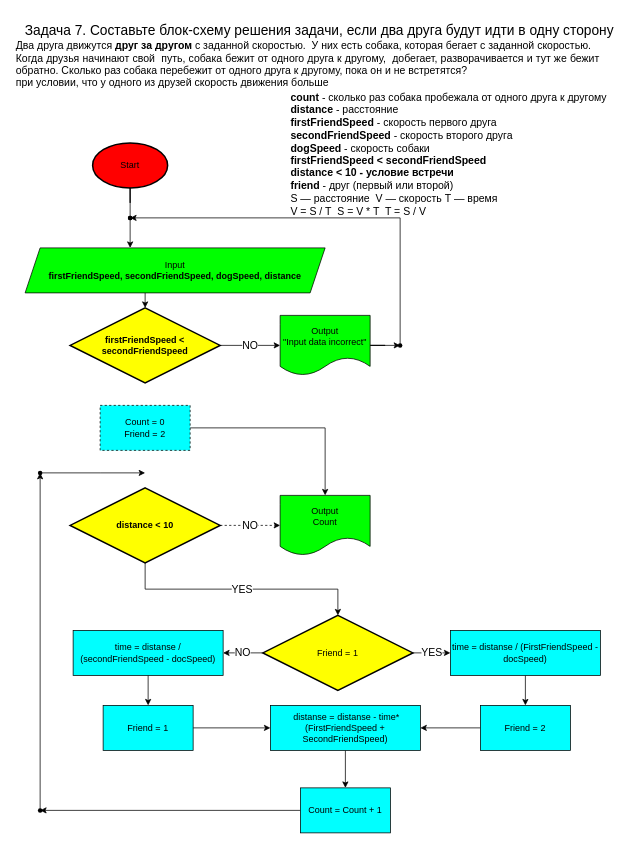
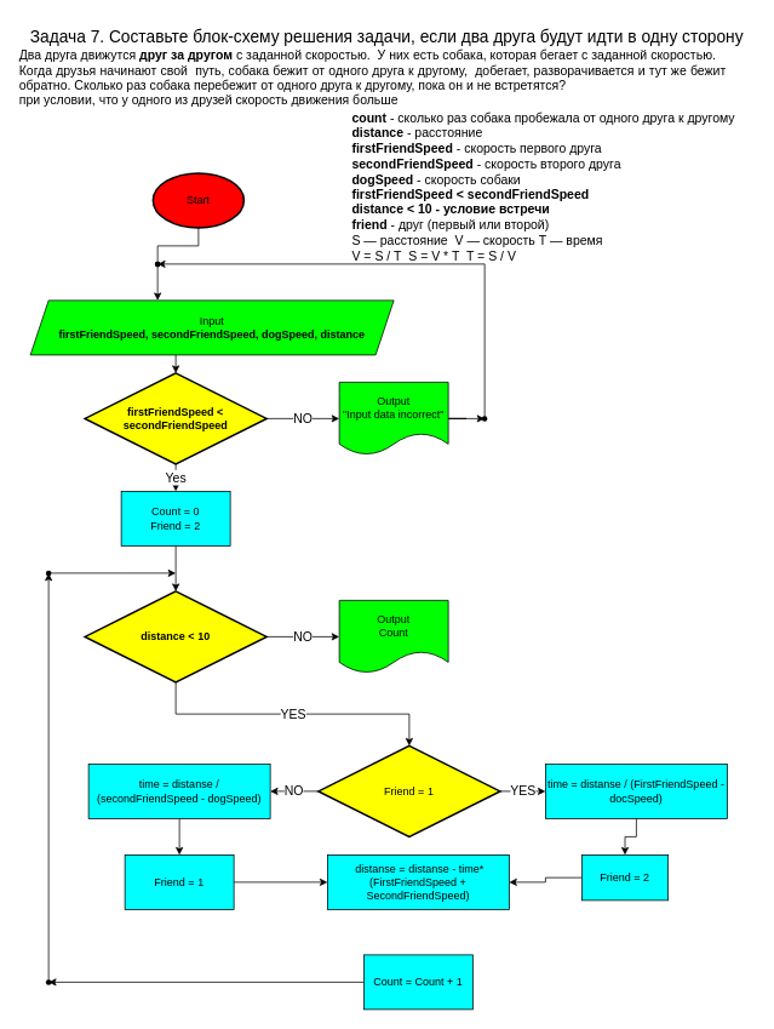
  <mxCell id="0" />
  <mxCell id="1" parent="0" />
  <mxCell id="2" value="" style="edgeStyle=orthogonalEdgeStyle;rounded=0;orthogonalLoop=1;jettySize=auto;html=1;fontColor=#000000;startArrow=none;" parent="1" source="19" edge="1"><mxGeometry relative="1" as="geometry"><mxPoint x="173" y="330" as="targetPoint" /></mxGeometry></mxCell>
- <mxCell id="3" value="Start" style="strokeWidth=2;html=1;shape=mxgraph.flowchart.start_1;whiteSpace=wrap;fillColor=#FF0000;" parent="1" vertex="1"><mxGeometry x="123" y="190" width="100" height="60" as="geometry" /></mxCell>
+ <mxCell id="3" value="Start" style="strokeWidth=2;html=1;shape=mxgraph.flowchart.start_1;whiteSpace=wrap;fillColor=#FF0000;" parent="1" vertex="1"><mxGeometry x="168" y="190" width="100" height="60" as="geometry" /></mxCell>
  <mxCell id="4" value="&lt;span dir=&quot;ltr&quot; role=&quot;presentation&quot; style=&quot;left: 120px; top: 187.532px; font-size: 18.333px; font-family: sans-serif; transform: scaleX(0.999);&quot;&gt;Задача 7. Составьте блок-схему решения задачи, если два друга будут&lt;/span&gt;&lt;span dir=&quot;ltr&quot; role=&quot;presentation&quot; style=&quot;left: 120px; top: 187.532px; font-size: 18.333px; font-family: sans-serif; transform: scaleX(0.999);&quot;&gt; идти в одну сторону&lt;/span&gt;" style="text;html=1;align=center;verticalAlign=middle;resizable=0;points=[];autosize=1;strokeColor=none;fillColor=none;" parent="1" vertex="1"><mxGeometry x="20" y="20" width="810" height="40" as="geometry" /></mxCell>
- <mxCell id="5" value="" style="edgeStyle=orthogonalEdgeStyle;rounded=0;orthogonalLoop=1;jettySize=auto;html=1;fontFamily=Helvetica;fontSize=14;" parent="1" source="6" target="24" edge="1"><mxGeometry relative="1" as="geometry" /></mxCell>
- <mxCell id="6" value="&lt;div&gt;Count = 0&lt;/div&gt;&lt;div&gt;Friend = 2&lt;br&gt;&lt;/div&gt;" style="rounded=0;whiteSpace=wrap;html=1;fillColor=#00FFFF;dashed=1;" parent="1" vertex="1"><mxGeometry x="133" y="540" width="120" height="60" as="geometry" /></mxCell>
+ <mxCell id="5" value="" style="edgeStyle=orthogonalEdgeStyle;rounded=0;orthogonalLoop=1;jettySize=auto;html=1;fontFamily=Helvetica;fontSize=14;" parent="1" source="6" target="23" edge="1"><mxGeometry relative="1" as="geometry" /></mxCell>
+ <mxCell id="6" value="&lt;div&gt;Count = 0&lt;/div&gt;&lt;div&gt;Friend = 2&lt;br&gt;&lt;/div&gt;" style="rounded=0;whiteSpace=wrap;html=1;fillColor=#00FFFF;" parent="1" vertex="1"><mxGeometry x="133" y="540" width="120" height="60" as="geometry" /></mxCell>
  <mxCell id="7" value="" style="edgeStyle=orthogonalEdgeStyle;rounded=0;orthogonalLoop=1;jettySize=auto;html=1;fontFamily=Helvetica;fontSize=14;" parent="1" source="8" target="17" edge="1"><mxGeometry relative="1" as="geometry" /></mxCell>
  <mxCell id="8" value="&lt;div&gt;Output&lt;/div&gt;&lt;div&gt;&quot;Input data incorrect&quot;&lt;br&gt;&lt;/div&gt;" style="shape=document;whiteSpace=wrap;html=1;boundedLbl=1;fillColor=#00FF00;" parent="1" vertex="1"><mxGeometry x="373" y="420" width="120" height="80" as="geometry" /></mxCell>
  <mxCell id="9" value="&lt;div style=&quot;font-size: 14px;&quot; align=&quot;justify&quot;&gt;&lt;b&gt;count &lt;/b&gt;- сколько раз собака пробежала от одного друга к другому&lt;br style=&quot;font-size: 14px;&quot;&gt;&lt;b&gt;distance &lt;/b&gt;- расстояние&lt;br style=&quot;font-size: 14px;&quot;&gt;&lt;b&gt;firstFriendSpeed &lt;/b&gt;- скорость первого друга&lt;br style=&quot;font-size: 14px;&quot;&gt;&lt;b&gt;secondFriendSpeed &lt;/b&gt;- скорость второго друга&lt;br style=&quot;font-size: 14px;&quot;&gt;&lt;b&gt;dogSpeed &lt;/b&gt;- скорость собаки&lt;/div&gt;&lt;div style=&quot;font-size: 14px;&quot; align=&quot;justify&quot;&gt;&lt;b&gt;firstFriendSpeed &amp;lt; secondFriendSpeed&lt;/b&gt;&lt;/div&gt;&lt;div style=&quot;font-size: 14px;&quot; align=&quot;justify&quot;&gt;&lt;b&gt;distance &amp;lt; 10 - условие встречи&lt;br&gt;&lt;/b&gt;&lt;/div&gt;&lt;div style=&quot;font-size: 14px;&quot; align=&quot;justify&quot;&gt;&lt;b&gt;friend &lt;/b&gt;- друг (первый или второй)&lt;/div&gt;&lt;div style=&quot;font-size: 14px;&quot; align=&quot;justify&quot;&gt;S — расстояние&amp;nbsp; V — скорость T — время&lt;br style=&quot;font-size: 14px;&quot;&gt;V = S / T&amp;nbsp; S = V * T&amp;nbsp; T = S / V&lt;br style=&quot;font-size: 14px;&quot;&gt;&lt;/div&gt;" style="text;html=1;strokeColor=none;fillColor=none;align=center;verticalAlign=middle;whiteSpace=wrap;rounded=0;fontFamily=Helvetica;fontSize=14;" parent="1" vertex="1"><mxGeometry x="383" y="120" width="430" height="170" as="geometry" /></mxCell>
  <mxCell id="10" value="&lt;div style=&quot;font-size: 14px;&quot; align=&quot;justify&quot;&gt;&lt;font style=&quot;font-size: 14px;&quot; face=&quot;Helvetica&quot;&gt;&lt;span dir=&quot;ltr&quot; role=&quot;presentation&quot; style=&quot;left: 120px; top: 187.532px; transform: scaleX(0.999);&quot;&gt;Два друга движутся &lt;b&gt;друг за другом&lt;/b&gt; с заданной скоростью.&amp;nbsp; У них есть собака, которая бегает с заданной скоростью.&lt;br&gt;&lt;/span&gt;&lt;/font&gt;&lt;/div&gt;&lt;div style=&quot;font-size: 14px;&quot;&gt;&lt;div align=&quot;justify&quot;&gt;&lt;font style=&quot;font-size: 14px;&quot; face=&quot;Helvetica&quot;&gt;&lt;span dir=&quot;ltr&quot; role=&quot;presentation&quot; style=&quot;left: 120px; top: 187.532px; transform: scaleX(0.999);&quot;&gt;Когда друзья начинают свой&amp;nbsp; путь, собака бежит от одного друга к другому,&amp;nbsp; &lt;/span&gt;&lt;span dir=&quot;ltr&quot; role=&quot;presentation&quot; style=&quot;left: 120px; top: 187.532px; transform: scaleX(0.999);&quot;&gt;добегает, разворачивается и тут же бежит обратно. &lt;/span&gt;&lt;span dir=&quot;ltr&quot; role=&quot;presentation&quot; style=&quot;left: 120px; top: 187.532px; transform: scaleX(0.999);&quot;&gt;Сколько раз собака перебежит от одного друга к другому, пока он и не встретятся?&lt;/span&gt;&lt;/font&gt;&lt;/div&gt;&lt;div align=&quot;justify&quot;&gt;&lt;font style=&quot;font-size: 14px;&quot; face=&quot;Helvetica&quot;&gt;&lt;span dir=&quot;ltr&quot; role=&quot;presentation&quot; style=&quot;left: 74.173px; top: 503.101px; transform: scaleX(1.016);&quot;&gt;при условии, что у одного из друзей скорость движения больше&lt;/span&gt;&lt;span dir=&quot;ltr&quot; role=&quot;presentation&quot; style=&quot;left: 120px; top: 187.532px; transform: scaleX(0.999);&quot;&gt;&lt;/span&gt;&lt;/font&gt;&lt;/div&gt;&lt;/div&gt;" style="text;html=1;strokeColor=none;fillColor=none;align=center;verticalAlign=middle;whiteSpace=wrap;rounded=0;" parent="1" vertex="1"><mxGeometry x="20" y="50" width="780" height="70" as="geometry" /></mxCell>
  <mxCell id="11" value="" style="edgeStyle=orthogonalEdgeStyle;rounded=0;orthogonalLoop=1;jettySize=auto;html=1;fontFamily=Helvetica;fontSize=14;" parent="1" target="15" edge="1"><mxGeometry relative="1" as="geometry"><mxPoint x="193" y="360" as="sourcePoint" /><Array as="points"><mxPoint x="193" y="370" /><mxPoint x="193" y="370" /></Array></mxGeometry></mxCell>
  <mxCell id="12" value="&lt;div&gt;Input&lt;/div&gt;&lt;div&gt;&lt;b&gt;firstFriendSpeed, &lt;/b&gt;&lt;b&gt;secondFriendSpeed, &lt;/b&gt;&lt;b&gt;dogSpeed, distance&lt;/b&gt;&lt;b&gt;&lt;br&gt;&lt;/b&gt;&lt;/div&gt;" style="shape=parallelogram;perimeter=parallelogramPerimeter;whiteSpace=wrap;html=1;fixedSize=1;fillColor=#00FF00;" parent="1" vertex="1"><mxGeometry x="33" y="330" width="400" height="60" as="geometry" /></mxCell>
  <mxCell id="13" value="NO" style="edgeStyle=orthogonalEdgeStyle;rounded=0;orthogonalLoop=1;jettySize=auto;html=1;fontFamily=Helvetica;fontSize=14;" parent="1" source="15" target="8" edge="1"><mxGeometry relative="1" as="geometry" /></mxCell>
+ <mxCell id="14" value="Yes" style="edgeStyle=orthogonalEdgeStyle;rounded=0;orthogonalLoop=1;jettySize=auto;html=1;fontFamily=Helvetica;fontSize=14;" parent="1" source="15" target="6" edge="1"><mxGeometry relative="1" as="geometry" /></mxCell>
  <mxCell id="15" value="&lt;b&gt;firstFriendSpeed &amp;lt; secondFriendSpeed&lt;/b&gt;" style="strokeWidth=2;html=1;shape=mxgraph.flowchart.decision;whiteSpace=wrap;labelBackgroundColor=none;fontColor=default;fillColor=#FFFF00;" parent="1" vertex="1"><mxGeometry x="93" y="410" width="200" height="100" as="geometry" /></mxCell>
  <mxCell id="16" value="" style="edgeStyle=orthogonalEdgeStyle;rounded=0;orthogonalLoop=1;jettySize=auto;html=1;fontFamily=Helvetica;fontSize=14;" parent="1" source="17" target="18" edge="1"><mxGeometry relative="1" as="geometry"><Array as="points"><mxPoint x="533" y="290" /></Array></mxGeometry></mxCell>
  <mxCell id="17" value="" style="shape=waypoint;sketch=0;size=6;pointerEvents=1;points=[];fillColor=#00FF00;resizable=0;rotatable=0;perimeter=centerPerimeter;snapToPoint=1;" parent="1" vertex="1"><mxGeometry x="513" y="440" width="40" height="40" as="geometry" /></mxCell>
  <mxCell id="18" value="" style="shape=waypoint;sketch=0;size=6;pointerEvents=1;points=[];fillColor=#00FF00;resizable=0;rotatable=0;perimeter=centerPerimeter;snapToPoint=1;" parent="1" vertex="1"><mxGeometry x="153" y="270" width="40" height="40" as="geometry" /></mxCell>
  <mxCell id="19" value="" style="shape=waypoint;sketch=0;size=6;pointerEvents=1;points=[];fillColor=#00FF00;resizable=0;rotatable=0;perimeter=centerPerimeter;snapToPoint=1;" parent="1" vertex="1"><mxGeometry x="153" y="270" width="40" height="40" as="geometry" /></mxCell>
  <mxCell id="20" value="" style="edgeStyle=orthogonalEdgeStyle;rounded=0;orthogonalLoop=1;jettySize=auto;html=1;fontColor=#000000;endArrow=none;" parent="1" source="3" target="19" edge="1"><mxGeometry relative="1" as="geometry"><mxPoint x="173" y="330" as="targetPoint" /><mxPoint x="173" y="270" as="sourcePoint" /></mxGeometry></mxCell>
- <mxCell id="21" value="NO" style="edgeStyle=orthogonalEdgeStyle;rounded=0;orthogonalLoop=1;jettySize=auto;html=1;fontFamily=Helvetica;fontSize=14;dashed=1;" parent="1" source="23" target="24" edge="1"><mxGeometry relative="1" as="geometry" /></mxCell>
+ <mxCell id="21" value="NO" style="edgeStyle=orthogonalEdgeStyle;rounded=0;orthogonalLoop=1;jettySize=auto;html=1;fontFamily=Helvetica;fontSize=14;" parent="1" source="23" target="24" edge="1"><mxGeometry relative="1" as="geometry" /></mxCell>
  <mxCell id="22" value="YES" style="edgeStyle=orthogonalEdgeStyle;rounded=0;orthogonalLoop=1;jettySize=auto;html=1;fontFamily=Helvetica;fontSize=14;entryX=0.5;entryY=0;entryDx=0;entryDy=0;entryPerimeter=0;exitX=0.5;exitY=1;exitDx=0;exitDy=0;exitPerimeter=0;" parent="1" source="23" target="27" edge="1"><mxGeometry relative="1" as="geometry"><mxPoint x="270" y="780" as="sourcePoint" /><mxPoint x="450" y="820" as="targetPoint" /></mxGeometry></mxCell>
  <mxCell id="23" value="&lt;b&gt;distance &amp;lt; 10&lt;/b&gt;" style="strokeWidth=2;html=1;shape=mxgraph.flowchart.decision;whiteSpace=wrap;labelBackgroundColor=none;fontColor=default;fillColor=#FFFF00;" parent="1" vertex="1"><mxGeometry x="93" y="650" width="200" height="100" as="geometry" /></mxCell>
  <mxCell id="24" value="&lt;div&gt;Output&lt;/div&gt;&lt;div&gt;Count&lt;br&gt;&lt;/div&gt;" style="shape=document;whiteSpace=wrap;html=1;boundedLbl=1;fillColor=#00FF00;" parent="1" vertex="1"><mxGeometry x="373" y="660" width="120" height="80" as="geometry" /></mxCell>
  <mxCell id="25" value="YES" style="edgeStyle=orthogonalEdgeStyle;rounded=0;orthogonalLoop=1;jettySize=auto;html=1;fontFamily=Helvetica;fontSize=14;" parent="1" source="27" target="33" edge="1"><mxGeometry relative="1" as="geometry" /></mxCell>
  <mxCell id="26" value="NO" style="edgeStyle=orthogonalEdgeStyle;rounded=0;orthogonalLoop=1;jettySize=auto;html=1;fontFamily=Helvetica;fontSize=14;" parent="1" source="27" target="29" edge="1"><mxGeometry relative="1" as="geometry" /></mxCell>
  <mxCell id="27" value="Friend = 1" style="strokeWidth=2;html=1;shape=mxgraph.flowchart.decision;whiteSpace=wrap;labelBackgroundColor=none;fontColor=default;fillColor=#FFFF00;" parent="1" vertex="1"><mxGeometry x="350" y="820" width="200" height="100" as="geometry" /></mxCell>
  <mxCell id="28" value="" style="edgeStyle=orthogonalEdgeStyle;rounded=0;orthogonalLoop=1;jettySize=auto;html=1;fontFamily=Helvetica;fontSize=14;" parent="1" source="29" target="31" edge="1"><mxGeometry relative="1" as="geometry" /></mxCell>
- <mxCell id="29" value="time = distanse / (secondFriendSpeed - docSpeed)" style="rounded=0;whiteSpace=wrap;html=1;fillColor=#00FFFF;" parent="1" vertex="1"><mxGeometry x="97" y="840" width="200" height="60" as="geometry" /></mxCell>
+ <mxCell id="29" value="time = distanse / (secondFriendSpeed - dogSpeed)" style="rounded=0;whiteSpace=wrap;html=1;fillColor=#00FFFF;" parent="1" vertex="1"><mxGeometry x="97" y="840" width="200" height="60" as="geometry" /></mxCell>
  <mxCell id="30" value="" style="edgeStyle=orthogonalEdgeStyle;rounded=0;orthogonalLoop=1;jettySize=auto;html=1;fontFamily=Helvetica;fontSize=14;" parent="1" source="31" target="37" edge="1"><mxGeometry relative="1" as="geometry" /></mxCell>
  <mxCell id="31" value="&lt;div&gt;Friend = 1&lt;br&gt;&lt;/div&gt;" style="rounded=0;whiteSpace=wrap;html=1;fillColor=#00FFFF;" parent="1" vertex="1"><mxGeometry x="137" y="940" width="120" height="60" as="geometry" /></mxCell>
  <mxCell id="32" value="" style="edgeStyle=orthogonalEdgeStyle;rounded=0;orthogonalLoop=1;jettySize=auto;html=1;fontFamily=Helvetica;fontSize=14;" parent="1" source="33" target="35" edge="1"><mxGeometry relative="1" as="geometry" /></mxCell>
  <mxCell id="33" value="time = distanse / (FirstFriendSpeed - docSpeed)" style="rounded=0;whiteSpace=wrap;html=1;fillColor=#00FFFF;" parent="1" vertex="1"><mxGeometry x="600" y="840" width="200" height="60" as="geometry" /></mxCell>
  <mxCell id="34" value="" style="edgeStyle=orthogonalEdgeStyle;rounded=0;orthogonalLoop=1;jettySize=auto;html=1;fontFamily=Helvetica;fontSize=14;" parent="1" source="35" target="37" edge="1"><mxGeometry relative="1" as="geometry" /></mxCell>
- <mxCell id="35" value="&lt;div&gt;Friend = 2&lt;br&gt;&lt;/div&gt;" style="rounded=0;whiteSpace=wrap;html=1;fillColor=#00FFFF;" parent="1" vertex="1"><mxGeometry x="640" y="940" width="120" height="60" as="geometry" /></mxCell>
- <mxCell id="36" value="" style="edgeStyle=orthogonalEdgeStyle;rounded=0;orthogonalLoop=1;jettySize=auto;html=1;fontFamily=Helvetica;fontSize=14;" parent="1" source="37" target="39" edge="1"><mxGeometry relative="1" as="geometry" /></mxCell>
+ <mxCell id="35" value="&lt;div&gt;Friend = 2&lt;br&gt;&lt;/div&gt;" style="rounded=0;whiteSpace=wrap;html=1;fillColor=#00FFFF;" parent="1" vertex="1"><mxGeometry x="640" y="940" width="95" height="50" as="geometry" /></mxCell>
  <mxCell id="37" value="&amp;nbsp;distanse = distanse - time* (FirstFriendSpeed + SecondFriendSpeed)" style="rounded=0;whiteSpace=wrap;html=1;fillColor=#00FFFF;" parent="1" vertex="1"><mxGeometry x="360" y="940" width="200" height="60" as="geometry" /></mxCell>
  <mxCell id="38" value="" style="edgeStyle=orthogonalEdgeStyle;rounded=0;orthogonalLoop=1;jettySize=auto;html=1;fontFamily=Helvetica;fontSize=14;" parent="1" source="39" target="41" edge="1"><mxGeometry relative="1" as="geometry" /></mxCell>
  <mxCell id="39" value="Count = Count + 1" style="rounded=0;whiteSpace=wrap;html=1;fillColor=#00FFFF;" parent="1" vertex="1"><mxGeometry x="400" y="1050" width="120" height="60" as="geometry" /></mxCell>
  <mxCell id="40" value="" style="edgeStyle=orthogonalEdgeStyle;rounded=0;orthogonalLoop=1;jettySize=auto;html=1;fontFamily=Helvetica;fontSize=14;" parent="1" source="41" target="43" edge="1"><mxGeometry relative="1" as="geometry" /></mxCell>
  <mxCell id="41" value="" style="shape=waypoint;sketch=0;size=6;pointerEvents=1;points=[];fillColor=#00FFFF;resizable=0;rotatable=0;perimeter=centerPerimeter;snapToPoint=1;rounded=0;" parent="1" vertex="1"><mxGeometry x="33" y="1060" width="40" height="40" as="geometry" /></mxCell>
  <mxCell id="42" value="" style="edgeStyle=orthogonalEdgeStyle;rounded=0;orthogonalLoop=1;jettySize=auto;html=1;fontFamily=Helvetica;fontSize=14;" parent="1" source="43" edge="1"><mxGeometry relative="1" as="geometry"><mxPoint x="193" y="630" as="targetPoint" /></mxGeometry></mxCell>
  <mxCell id="43" value="" style="shape=waypoint;sketch=0;size=6;pointerEvents=1;points=[];fillColor=#00FFFF;resizable=0;rotatable=0;perimeter=centerPerimeter;snapToPoint=1;rounded=0;" parent="1" vertex="1"><mxGeometry x="33" y="610" width="40" height="40" as="geometry" /></mxCell>
